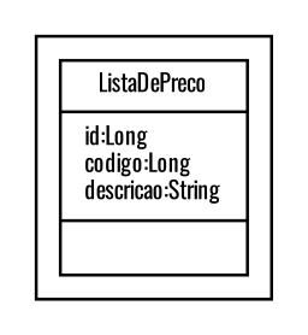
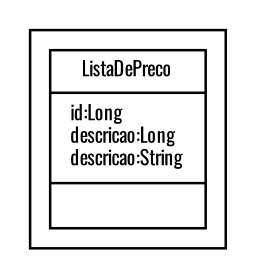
  digraph {
    fontname=Oswald
    fontsize=8
-   n1 [fontname=Oswald fontsize=8 label="{ListaDePreco|id:Long\lcodigo:Long\ldescricao:String\l|\l}" shape=record]
+   n1 [fontname=Oswald fontsize=8 label="{ListaDePreco|id:Long\ldescricao:Long\ldescricao:String\l|\l}" shape=record]
    subgraph cluster_1 {
      n1
    }
  }
